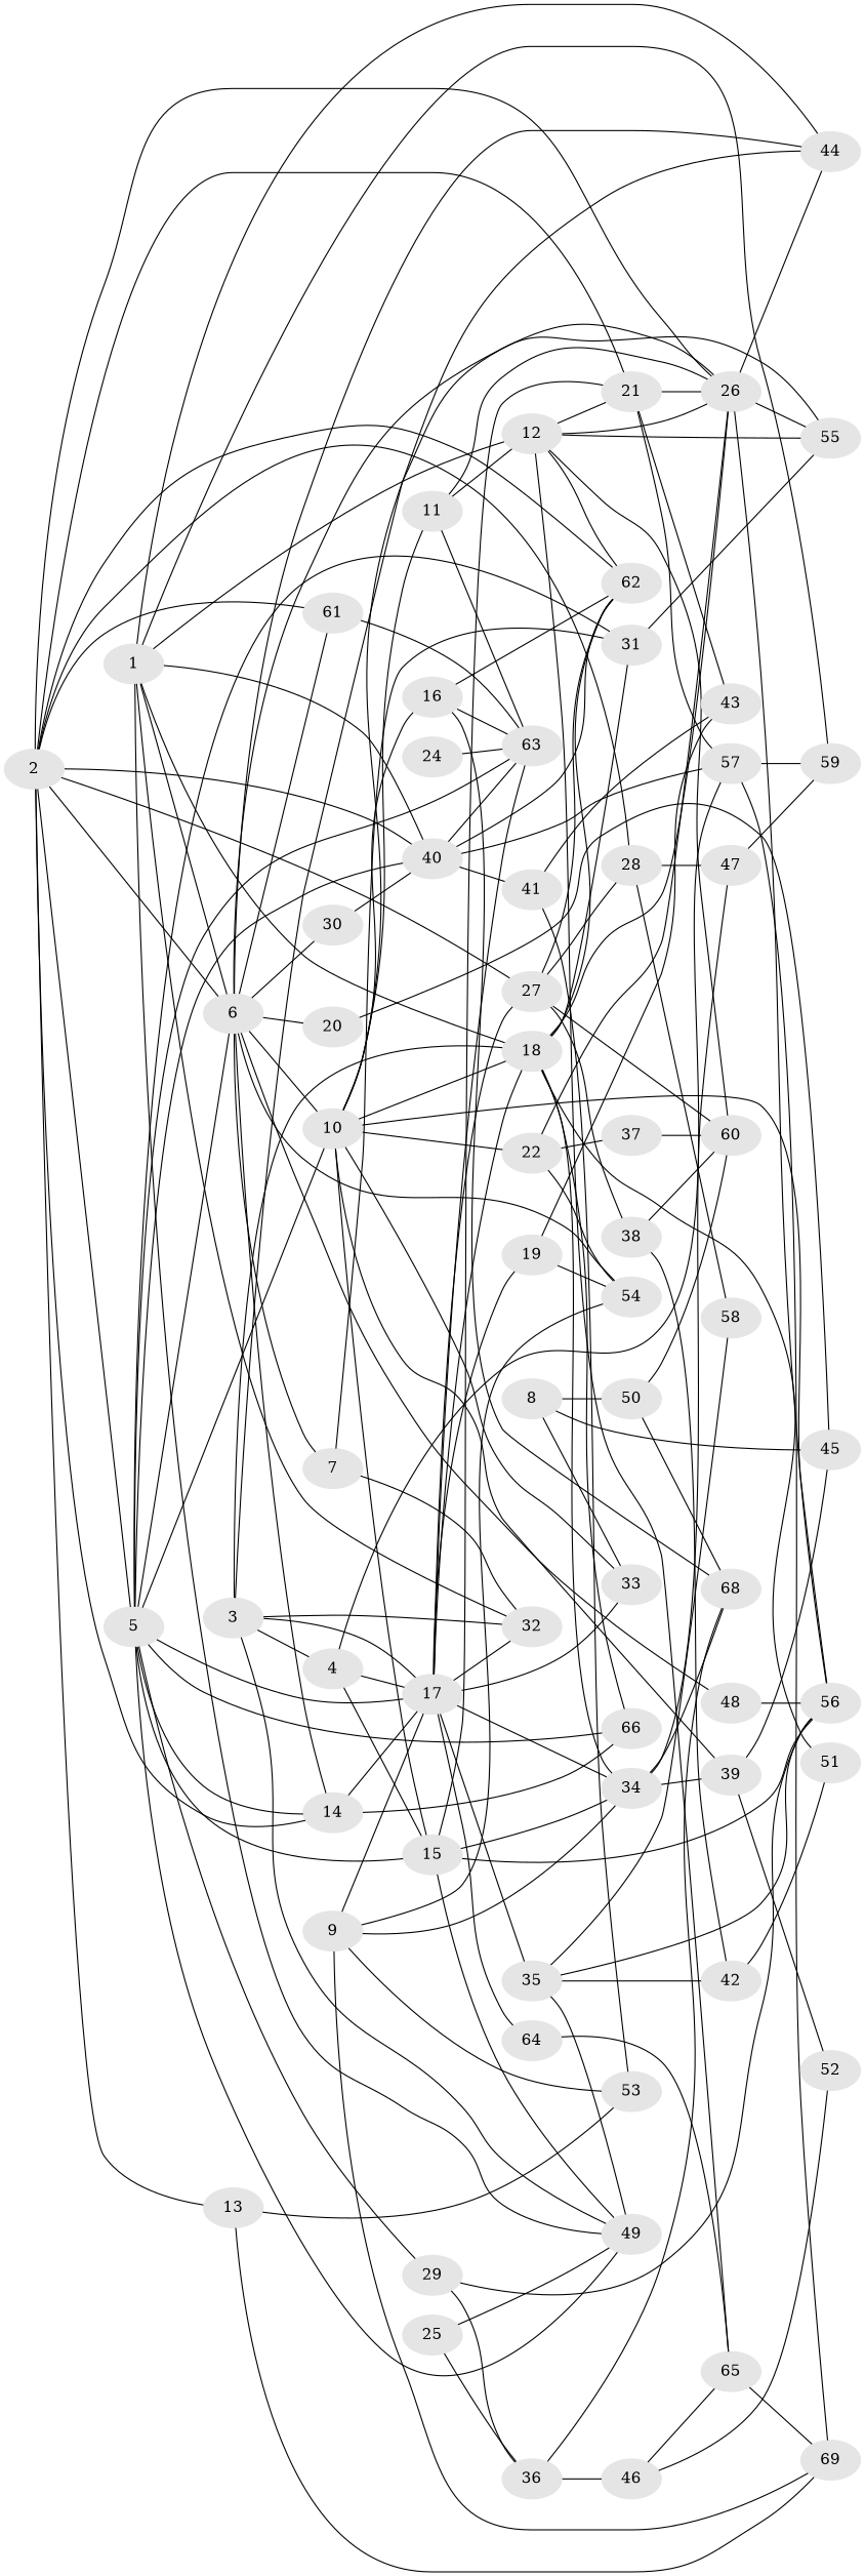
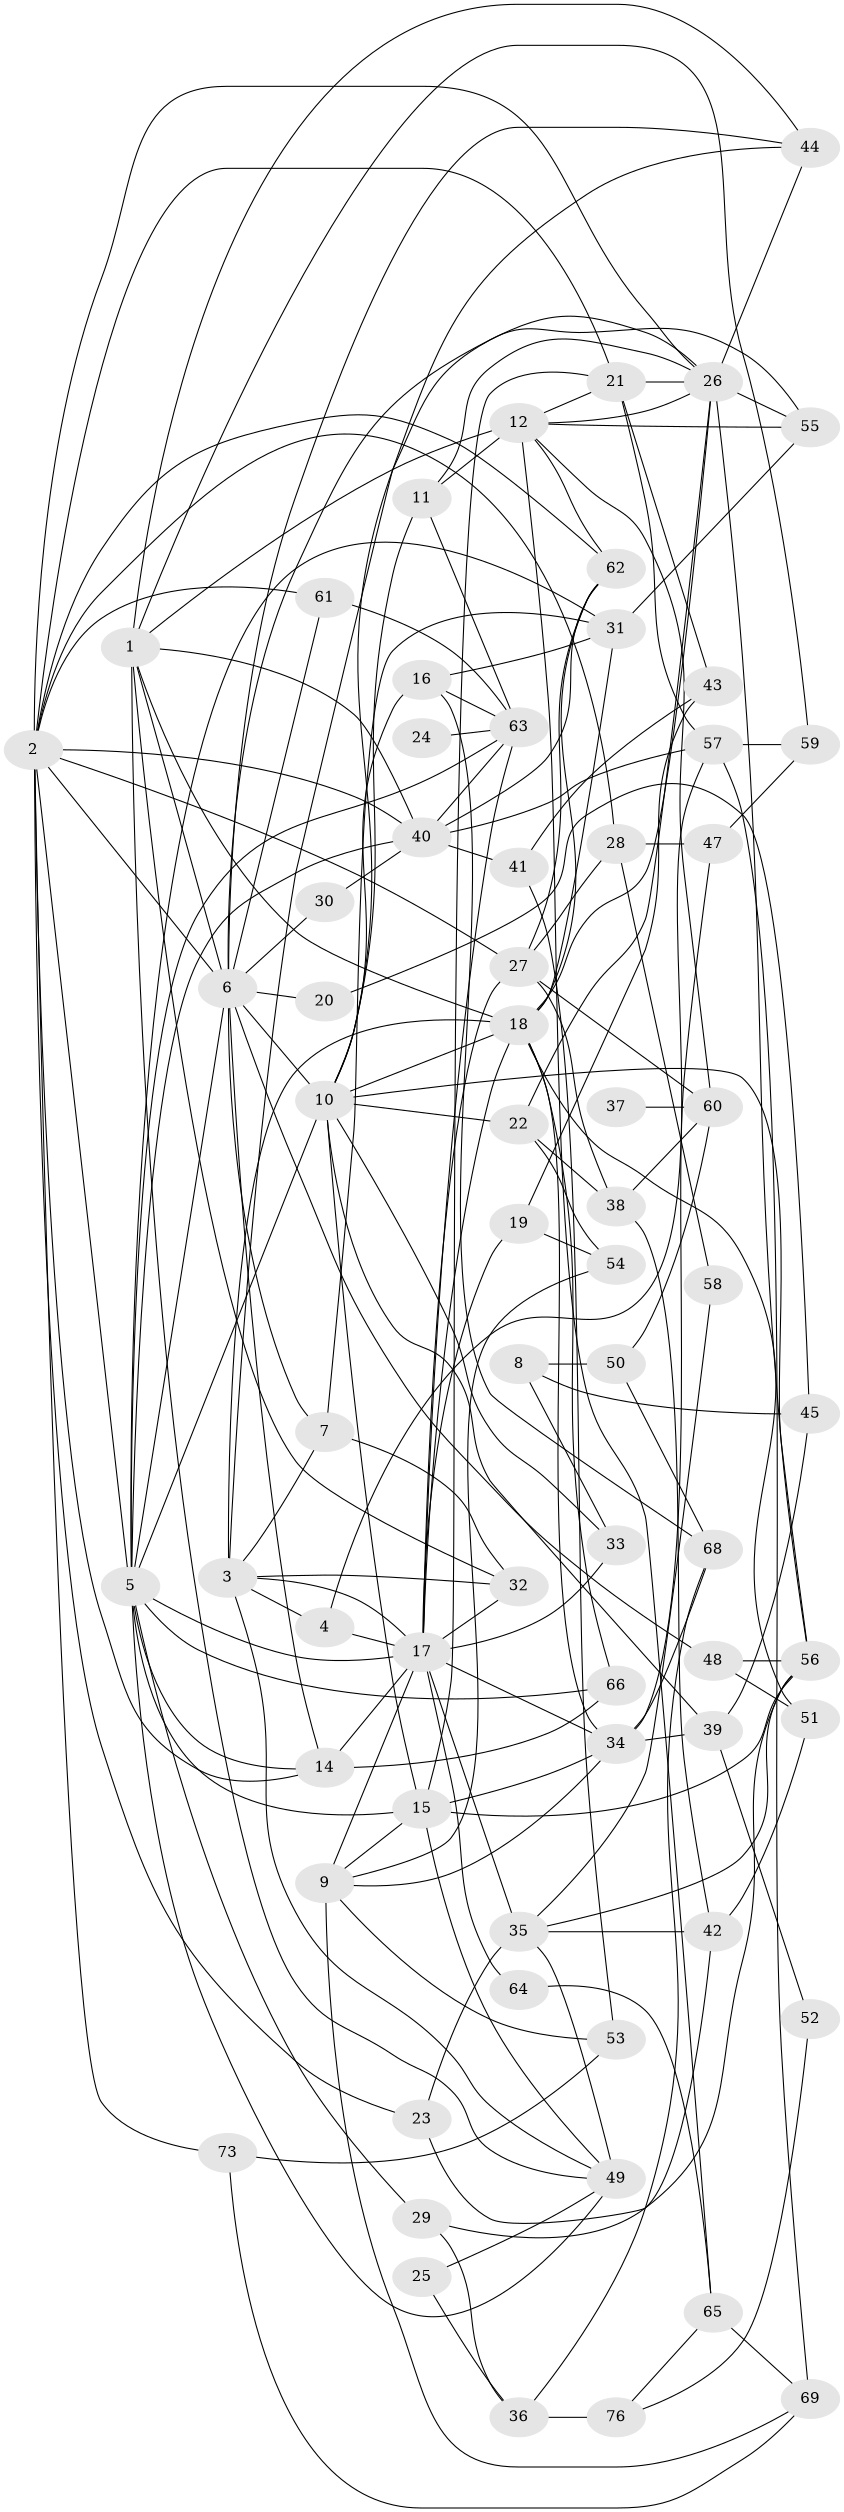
  graph {
    rankdir=LR
    node [color=gray90 style=filled]
    edge [weight=1.0]
    1
    6
    12
    18
    32
    40
    44
    49
    59
    14
    26
    61
    7
    10
    20
    30
    48
    54
    21
    62
    55
    60
    65
    31
    66
    34
    51
    57
    63
    41
    2
    5
-   13
+   13 [label=73]
+   23
    27
    28
    17
    15
    29
    53
    69
    43
    35
    42
    56
    38
    47
    58
    3
    4
    33
    19
    64
    11
    16
    22
    39
    36
    45
    8
    50
    68
    9
    37
    52
    24
    25
-   46
+   46 [label=76]
    1 -- 6
    1 -- 12
    1 -- 18
    1 -- 32
    1 -- 40
    1 -- 44
    1 -- 49
    1 -- 59
    6 -- 44
    6 -- 14
    6 -- 26 [weight=2.0]
    6 -- 61
    6 -- 7
    6 -- 10
    6 -- 20 [weight=2.0]
    6 -- 30 [weight=2.0]
    6 -- 48
-   6 -- 54
    12 -- 26
    12 -- 21
    12 -- 62
    12 -- 55 [weight=2.0]
    12 -- 60
    12 -- 65
    18 -- 26
    18 -- 62
    18 -- 31
    18 -- 66
    18 -- 34
    18 -- 51
    40 -- 62
    40 -- 57
    40 -- 63 [weight=2.0]
    40 -- 41
    14 -- 66
    14 -- 17
    26 -- 44
    26 -- 55
    26 -- 56
    61 -- 63
    7 -- 32
    7 -- 31
    10 -- 18
    10 -- 44
    10 -- 15
    10 -- 56
    10 -- 33
    10 -- 11
    10 -- 16
    10 -- 22
    10 -- 39
    20 -- 45
    30 -- 40
+   48 -- 51
    48 -- 56
    21 -- 26
    21 -- 57
    21 -- 43
    65 -- 69
    31 -- 55
    34 -- 47
    34 -- 39
    34 -- 68
    57 -- 59
    57 -- 69
    41 -- 53
    41 -- 43
    2 -- 6
    2 -- 40
    2 -- 14
    2 -- 26
    2 -- 61
    2 -- 21 [weight=2.0]
    2 -- 62
    2 -- 5
    2 -- 13 [weight=2.0]
+   2 -- 23
    2 -- 27
    2 -- 28
    5 -- 6
    5 -- 40
    5 -- 49
    5 -- 14
    5 -- 10
    5 -- 31 [weight=2.0]
    5 -- 66
    5 -- 63
    5 -- 17
    5 -- 15 [weight=2.0]
    5 -- 29
    13 -- 53
    13 -- 69
+   23 -- 35
+   23 -- 42
    27 -- 62
    27 -- 60
    27 -- 28
    27 -- 38
    28 -- 47
    28 -- 58
    17 -- 18
    17 -- 32
    17 -- 34 [weight=2.0]
    17 -- 63
    17 -- 27
    17 -- 35
    17 -- 33
    17 -- 19
    17 -- 64 [weight=2.0]
    15 -- 49
    15 -- 21
    15 -- 34
    15 -- 56
    29 -- 56
    29 -- 36
    35 -- 49
    35 -- 42
    35 -- 56
    35 -- 58
    42 -- 51
    38 -- 60
    38 -- 42
    47 -- 59
    3 -- 18
    3 -- 32
    3 -- 49
+   3 -- 7
    3 -- 55 [weight=2.0]
    3 -- 17
    3 -- 4
    4 -- 57
    4 -- 17
-   4 -- 15
+   9 -- 15
    19 -- 54
    19 -- 43
    64 -- 65
    11 -- 12
    11 -- 26
    11 -- 63
-   16 -- 62
+   16 -- 31
    16 -- 63
    16 -- 68
    22 -- 26
    22 -- 54
-   22 -- 37
+   22 -- 38
    39 -- 45
    39 -- 52
    36 -- 68
    36 -- 46
    8 -- 33
    8 -- 45
    8 -- 50
    50 -- 60
    50 -- 68
    9 -- 54
    9 -- 34
    9 -- 17
    9 -- 53
    9 -- 69
    37 -- 60
    24 -- 63
    25 -- 49
    25 -- 36
    46 -- 65
    46 -- 52
  }
